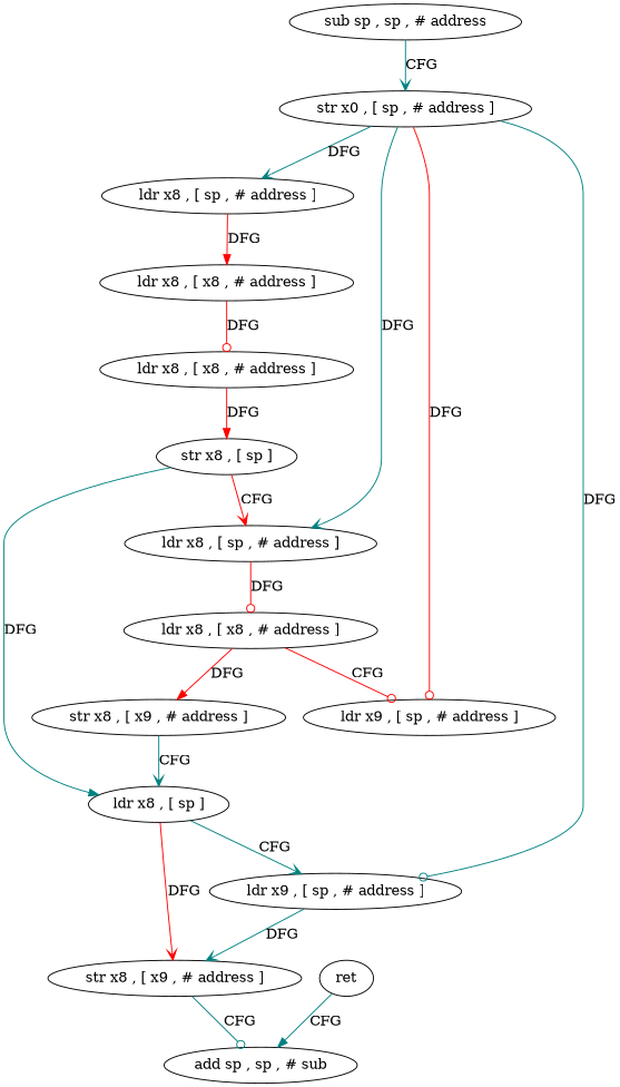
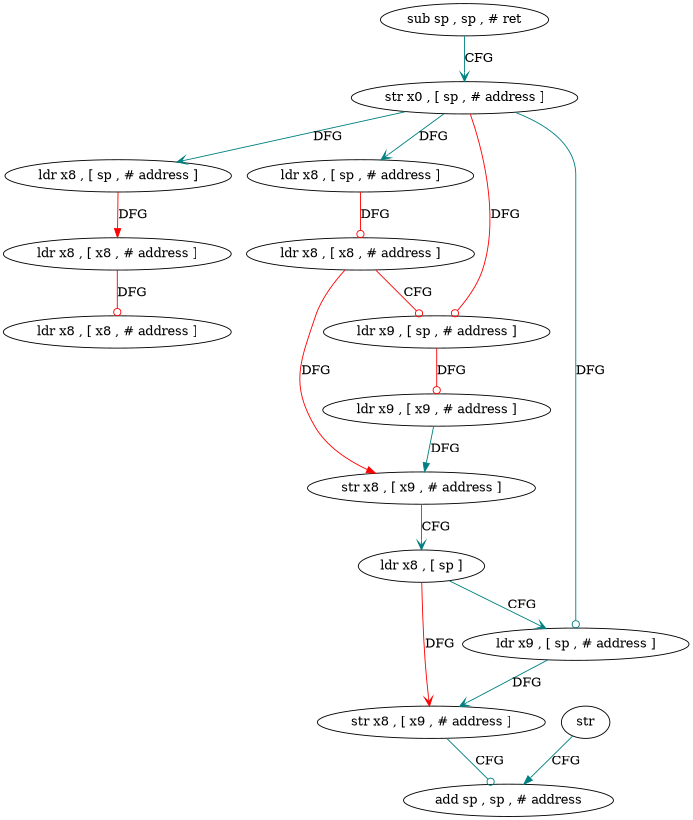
  digraph {
    edge [arrowhead=vee color=teal]
-   n1 [label="sub sp , sp , # address"]
+   n1 [label="sub sp , sp , # ret"]
    n2 [label="str x0 , [ sp , # address ]"]
    n3 [label="ldr x8 , [ sp , # address ]"]
    n4 [label="ldr x8 , [ sp , # address ]"]
    n5 [label="ldr x9 , [ sp , # address ]"]
    n6 [label="ldr x9 , [ sp , # address ]"]
    n7 [label="ldr x8 , [ x8 , # address ]"]
    n8 [label="ldr x8 , [ x8 , # address ]"]
+   n9 [label="ldr x9 , [ x9 , # address ]"]
    n10 [label="str x8 , [ x9 , # address ]"]
    n11 [label="ldr x8 , [ x8 , # address ]"]
-   n12 [label="str x8 , [ sp ]"]
    n13 [label="ldr x8 , [ sp ]"]
    n14 [label="str x8 , [ x9 , # address ]"]
-   n15 [label="add sp , sp , # sub"]
-   n16 [label=ret]
+   n15 [label="add sp , sp , # address"]
+   n16 [label=str]
    n1 -> n2 [label=CFG]
    n2 -> n3 [label=DFG]
    n2 -> n4 [label=DFG]
    n2 -> n5 [arrowhead=odot color=red label=DFG]
    n2 -> n6 [arrowhead=odot label=DFG]
    n3 -> n7 [arrowhead=normal color=red label=DFG]
    n4 -> n8 [arrowhead=odot color=red label=DFG]
+   n5 -> n9 [arrowhead=odot color=red label=DFG]
    n6 -> n10 [label=DFG]
    n7 -> n11 [arrowhead=odot color=red label=DFG]
    n8 -> n5 [arrowhead=odot color=red label=CFG]
    n8 -> n14 [arrowhead=normal color=red label=DFG]
+   n9 -> n14 [arrowhead=normal label=DFG]
    n10 -> n15 [arrowhead=odot label=CFG]
-   n11 -> n12 [arrowhead=normal color=red label=DFG]
-   n12 -> n4 [color=red label=CFG]
-   n12 -> n13 [arrowhead=normal label=DFG]
    n13 -> n6 [label=CFG]
    n13 -> n10 [color=red label=DFG]
    n14 -> n13 [label=CFG]
    n16 -> n15 [arrowhead=normal label=CFG]
  }
